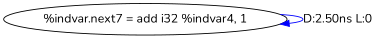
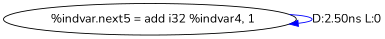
  digraph {
    fontname=Nunito
-   n1 [label="%indvar.next7 = add i32 %indvar4, 1" fontname=Nunito]
+   n1 [label="  %indvar.next5 = add i32 %indvar4, 1" fontname=Nunito]
    n1 -> n1 [color=blue label="D:2.50ns L:0" fontname=Nunito]
  }
